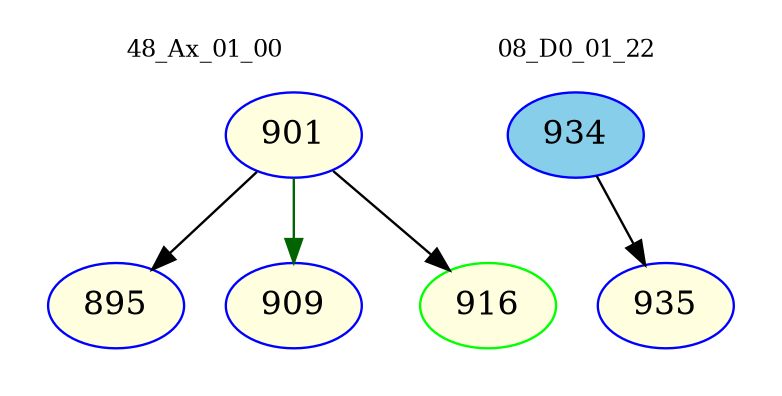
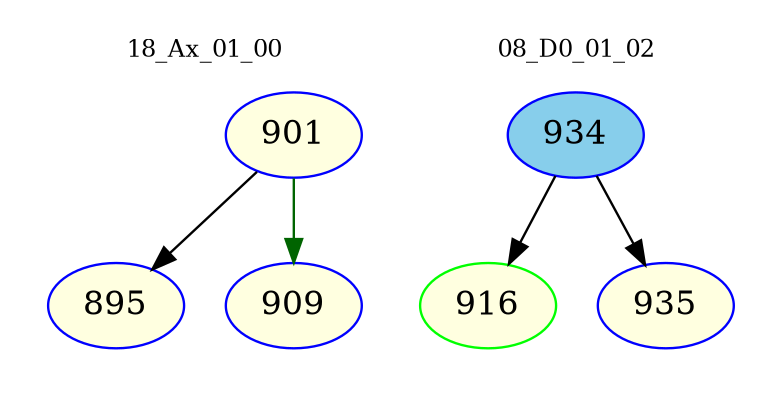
  digraph {
    node [color=blue fillcolor=lightyellow style=filled]
    edge [color=black]
    n1 [label=901]
    n2 [label=895]
    n3 [label=909]
    n4 [fillcolor=skyblue label=934]
    n5 [color=green label=916]
    n6 [label=935]
    subgraph cluster_1 {
      color=white
      fontsize=10
-     label="48_Ax_01_00"
+     label="18_Ax_01_00"
      n1
      n2
      n3
    }
    subgraph cluster_2 {
      color=white
      fontsize=10
-     label="08_D0_01_22"
+     label="08_D0_01_02"
      n4
      n5
      n6
    }
    n1 -> n2
    n1 -> n3 [color=darkgreen]
-   n1 -> n5
+   n4 -> n5
    n4 -> n6
  }
